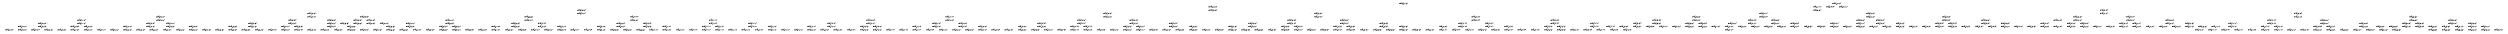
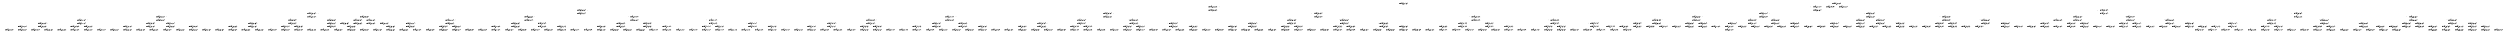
  digraph {
    n1 [label="Node{data=[4513, 4513]}"]
    n2 [label="Node{data=[4125, 4125]}"]
    n3 [label="Node{data=[7247, 7247]}"]
    n4 [label="Node{data=[1563, 1563]}"]
    n5 [label="Node{data=[4328, 4328]}"]
    n6 [label="Node{data=[5867, 5867]}"]
    n7 [label="Node{data=[7391, 7391]}"]
    n8 [label="Node{data=[1531, 1531]}"]
    n9 [label="Node{data=[3748, 3748]}"]
    n10 [label="Node{data=[4230, 4230]}"]
    n11 [label="Node{data=[4360, 4360]}"]
    n12 [label="Node{data=[1515, 1515]}"]
    n13 [label="Node{data=[1547, 1547]}"]
    n14 [label="Node{data=[3638, 3638]}"]
    n15 [label="Node{data=[4109, 4109]}"]
    n16 [label="Node{data=[1507, 1507]}"]
    n17 [label="Node{data=[1523, 1523]}"]
    n18 [label="Node{data=[1539, 1539]}"]
    n19 [label="Node{data=[1555, 1555]}"]
    n20 [label="Node{data=[1503, 1503]}"]
    n21 [label="Node{data=[1511, 1511]}"]
    n22 [label="Node{data=[1519, 1519]}"]
    n23 [label="Node{data=[1527, 1527]}"]
    n24 [label="Node{data=[1501, 1501]}"]
    n25 [label="Node{data=[1505, 1505]}"]
    n26 [label="Node{data=[1509, 1509]}"]
    n27 [label="Node{data=[1513, 1513]}"]
    n28 [label="Node{data=[1500, 1500]}"]
    n29 [label="Node{data=[1502, 1502]}"]
    n30 [label="Node{data=[1504, 1504]}"]
    n31 [label="Node{data=[1506, 1506]}"]
    n32 [label="Node{data=[1508, 1508]}"]
    n33 [label="Node{data=[1510, 1510]}"]
    n34 [label="Node{data=[1512, 1512]}"]
    n35 [label="Node{data=[1514, 1514]}"]
    n36 [label="Node{data=[1517, 1517]}"]
    n37 [label="Node{data=[1521, 1521]}"]
    n38 [label="Node{data=[1525, 1525]}"]
    n39 [label="Node{data=[1529, 1529]}"]
    n40 [label="Node{data=[1516, 1516]}"]
    n41 [label="Node{data=[1518, 1518]}"]
    n42 [label="Node{data=[1520, 1520]}"]
    n43 [label="Node{data=[1522, 1522]}"]
    n44 [label="Node{data=[1524, 1524]}"]
    n45 [label="Node{data=[1526, 1526]}"]
    n46 [label="Node{data=[1528, 1528]}"]
    n47 [label="Node{data=[1530, 1530]}"]
    n48 [label="Node{data=[1535, 1535]}"]
    n49 [label="Node{data=[1543, 1543]}"]
    n50 [label="Node{data=[1551, 1551]}"]
    n51 [label="Node{data=[1558, 1558]}"]
    n52 [label="Node{data=[1533, 1533]}"]
    n53 [label="Node{data=[1537, 1537]}"]
    n54 [label="Node{data=[1541, 1541]}"]
    n55 [label="Node{data=[1545, 1545]}"]
    n56 [label="Node{data=[1532, 1532]}"]
    n57 [label="Node{data=[1534, 1534]}"]
    n58 [label="Node{data=[1536, 1536]}"]
    n59 [label="Node{data=[1538, 1538]}"]
    n60 [label="Node{data=[1540, 1540]}"]
    n61 [label="Node{data=[1542, 1542]}"]
    n62 [label="Node{data=[1544, 1544]}"]
    n63 [label="Node{data=[1546, 1546]}"]
    n64 [label="Node{data=[1549, 1549]}"]
    n65 [label="Node{data=[1553, 1553]}"]
    n66 [label="Node{data=[1559, 1559]}"]
    n67 [label="Node{data=[1557, 1557]}"]
    n68 [label="Node{data=[1561, 1561]}"]
    n69 [label="Node{data=[1548, 1548]}"]
    n70 [label="Node{data=[1550, 1550]}"]
    n71 [label="Node{data=[1552, 1552]}"]
    n72 [label="Node{data=[1554, 1554]}"]
    n73 [label="Node{data=[1556, 1556]}"]
    n74 [label="Node{data=[1560, 1560]}"]
    n75 [label="Node{data=[1562, 1562]}"]
    n76 [label="Node{data=[1610, 1610]}"]
    n77 [label="Node{data=[3740, 3740]}"]
    n78 [label="Node{data=[3782, 3782]}"]
    n79 [label="Node{data=[4117, 4117]}"]
    n80 [label="Node{data=[1567, 1567]}"]
    n81 [label="Node{data=[3576, 3576]}"]
    n82 [label="Node{data=[3736, 3736]}"]
    n83 [label="Node{data=[3744, 3744]}"]
    n84 [label="Node{data=[1565, 1565]}"]
    n85 [label="Node{data=[1569, 1569]}"]
    n86 [label="Node{data=[3544, 3544]}"]
    n87 [label="Node{data=[3578, 3578]}"]
    n88 [label="Node{data=[1564, 1564]}"]
    n89 [label="Node{data=[1566, 1566]}"]
    n90 [label="Node{data=[1568, 1568]}"]
    n91 [label="Node{data=[1570, 1570]}"]
    n92 [label="Node{data=[3540, 3540]}"]
    n93 [label="Node{data=[3575, 3575]}"]
    n94 [label="Node{data=[3577, 3577]}"]
    n95 [label="Node{data=[3579, 3579]}"]
    n96 [label="Node{data=[3700, 3700]}"]
    n97 [label="Node{data=[3738, 3738]}"]
    n98 [label="Node{data=[3742, 3742]}"]
    n99 [label="Node{data=[3746, 3746]}"]
    n100 [label="Node{data=[3674, 3674]}"]
    n101 [label="Node{data=[3707, 3707]}"]
    n102 [label="Node{data=[3737, 3737]}"]
    n103 [label="Node{data=[3739, 3739]}"]
    n104 [label="Node{data=[3741, 3741]}"]
    n105 [label="Node{data=[3743, 3743]}"]
    n106 [label="Node{data=[3745, 3745]}"]
    n107 [label="Node{data=[3747, 3747]}"]
    n108 [label="Node{data=[3752, 3752]}"]
    n109 [label="Node{data=[4096, 4096]}"]
    n110 [label="Node{data=[4113, 4113]}"]
    n111 [label="Node{data=[4121, 4121]}"]
    n112 [label="Node{data=[3750, 3750]}"]
    n113 [label="Node{data=[3754, 3754]}"]
    n114 [label="Node{data=[4035, 4035]}"]
    n115 [label="Node{data=[4107, 4107]}"]
    n116 [label="Node{data=[3749, 3749]}"]
    n117 [label="Node{data=[3751, 3751]}"]
    n118 [label="Node{data=[3753, 3753]}"]
    n119 [label="Node{data=[3756, 3756]}"]
    n120 [label="Node{data=[3866, 3866]}"]
    n121 [label="Node{data=[4071, 4071]}"]
    n122 [label="Node{data=[4106, 4106]}"]
    n123 [label="Node{data=[4108, 4108]}"]
    n124 [label="Node{data=[4111, 4111]}"]
    n125 [label="Node{data=[4115, 4115]}"]
    n126 [label="Node{data=[4119, 4119]}"]
    n127 [label="Node{data=[4123, 4123]}"]
    n128 [label="Node{data=[4110, 4110]}"]
    n129 [label="Node{data=[4112, 4112]}"]
    n130 [label="Node{data=[4114, 4114]}"]
    n131 [label="Node{data=[4116, 4116]}"]
    n132 [label="Node{data=[4118, 4118]}"]
    n133 [label="Node{data=[4120, 4120]}"]
    n134 [label="Node{data=[4122, 4122]}"]
    n135 [label="Node{data=[4124, 4124]}"]
    n136 [label="Node{data=[4141, 4141]}"]
    n137 [label="Node{data=[4246, 4246]}"]
    n138 [label="Node{data=[4344, 4344]}"]
    n139 [label="Node{data=[4430, 4430]}"]
    n140 [label="Node{data=[4133, 4133]}"]
    n141 [label="Node{data=[4222, 4222]}"]
    n142 [label="Node{data=[4238, 4238]}"]
    n143 [label="Node{data=[4320, 4320]}"]
    n144 [label="Node{data=[4129, 4129]}"]
    n145 [label="Node{data=[4137, 4137]}"]
    n146 [label="Node{data=[4218, 4218]}"]
    n147 [label="Node{data=[4226, 4226]}"]
    n148 [label="Node{data=[4127, 4127]}"]
    n149 [label="Node{data=[4131, 4131]}"]
    n150 [label="Node{data=[4135, 4135]}"]
    n151 [label="Node{data=[4139, 4139]}"]
    n152 [label="Node{data=[4126, 4126]}"]
    n153 [label="Node{data=[4128, 4128]}"]
    n154 [label="Node{data=[4130, 4130]}"]
    n155 [label="Node{data=[4132, 4132]}"]
    n156 [label="Node{data=[4134, 4134]}"]
    n157 [label="Node{data=[4136, 4136]}"]
    n158 [label="Node{data=[4138, 4138]}"]
    n159 [label="Node{data=[4140, 4140]}"]
    n160 [label="Node{data=[4143, 4143]}"]
    n161 [label="Node{data=[4220, 4220]}"]
    n162 [label="Node{data=[4224, 4224]}"]
    n163 [label="Node{data=[4228, 4228]}"]
    n164 [label="Node{data=[4142, 4142]}"]
    n165 [label="Node{data=[4217, 4217]}"]
    n166 [label="Node{data=[4219, 4219]}"]
    n167 [label="Node{data=[4221, 4221]}"]
    n168 [label="Node{data=[4223, 4223]}"]
    n169 [label="Node{data=[4225, 4225]}"]
    n170 [label="Node{data=[4227, 4227]}"]
    n171 [label="Node{data=[4229, 4229]}"]
    n172 [label="Node{data=[4234, 4234]}"]
    n173 [label="Node{data=[4242, 4242]}"]
    n174 [label="Node{data=[4316, 4316]}"]
    n175 [label="Node{data=[4324, 4324]}"]
    n176 [label="Node{data=[4232, 4232]}"]
    n177 [label="Node{data=[4236, 4236]}"]
    n178 [label="Node{data=[4240, 4240]}"]
    n179 [label="Node{data=[4244, 4244]}"]
    n180 [label="Node{data=[4231, 4231]}"]
    n181 [label="Node{data=[4233, 4233]}"]
    n182 [label="Node{data=[4235, 4235]}"]
    n183 [label="Node{data=[4237, 4237]}"]
    n184 [label="Node{data=[4239, 4239]}"]
    n185 [label="Node{data=[4241, 4241]}"]
    n186 [label="Node{data=[4243, 4243]}"]
    n187 [label="Node{data=[4245, 4245]}"]
    n188 [label="Node{data=[4283, 4283]}"]
    n189 [label="Node{data=[4318, 4318]}"]
    n190 [label="Node{data=[4322, 4322]}"]
    n191 [label="Node{data=[4326, 4326]}"]
    n192 [label="Node{data=[4267, 4267]}"]
    n193 [label="Node{data=[4315, 4315]}"]
    n194 [label="Node{data=[4317, 4317]}"]
    n195 [label="Node{data=[4319, 4319]}"]
    n196 [label="Node{data=[4321, 4321]}"]
    n197 [label="Node{data=[4323, 4323]}"]
    n198 [label="Node{data=[4325, 4325]}"]
    n199 [label="Node{data=[4327, 4327]}"]
    n200 [label="Node{data=[4336, 4336]}"]
    n201 [label="Node{data=[4352, 4352]}"]
    n202 [label="Node{data=[4422, 4422]}"]
    n203 [label="Node{data=[4438, 4438]}"]
    n204 [label="Node{data=[4332, 4332]}"]
    n205 [label="Node{data=[4340, 4340]}"]
    n206 [label="Node{data=[4348, 4348]}"]
    n207 [label="Node{data=[4356, 4356]}"]
    n208 [label="Node{data=[4330, 4330]}"]
    n209 [label="Node{data=[4334, 4334]}"]
    n210 [label="Node{data=[4338, 4338]}"]
    n211 [label="Node{data=[4342, 4342]}"]
    n212 [label="Node{data=[4329, 4329]}"]
    n213 [label="Node{data=[4331, 4331]}"]
    n214 [label="Node{data=[4333, 4333]}"]
    n215 [label="Node{data=[4335, 4335]}"]
    n216 [label="Node{data=[4337, 4337]}"]
    n217 [label="Node{data=[4339, 4339]}"]
    n218 [label="Node{data=[4341, 4341]}"]
    n219 [label="Node{data=[4343, 4343]}"]
    n220 [label="Node{data=[4346, 4346]}"]
    n221 [label="Node{data=[4350, 4350]}"]
    n222 [label="Node{data=[4354, 4354]}"]
    n223 [label="Node{data=[4358, 4358]}"]
    n224 [label="Node{data=[4345, 4345]}"]
    n225 [label="Node{data=[4347, 4347]}"]
    n226 [label="Node{data=[4349, 4349]}"]
    n227 [label="Node{data=[4351, 4351]}"]
    n228 [label="Node{data=[4353, 4353]}"]
    n229 [label="Node{data=[4355, 4355]}"]
    n230 [label="Node{data=[4357, 4357]}"]
    n231 [label="Node{data=[4359, 4359]}"]
    n232 [label="Node{data=[4418, 4418]}"]
    n233 [label="Node{data=[4426, 4426]}"]
    n234 [label="Node{data=[4434, 4434]}"]
    n235 [label="Node{data=[4442, 4442]}"]
    n236 [label="Node{data=[4362, 4362]}"]
    n237 [label="Node{data=[4420, 4420]}"]
    n238 [label="Node{data=[4424, 4424]}"]
    n239 [label="Node{data=[4428, 4428]}"]
    n240 [label="Node{data=[4361, 4361]}"]
    n241 [label="Node{data=[4417, 4417]}"]
    n242 [label="Node{data=[4419, 4419]}"]
    n243 [label="Node{data=[4421, 4421]}"]
    n244 [label="Node{data=[4423, 4423]}"]
    n245 [label="Node{data=[4425, 4425]}"]
    n246 [label="Node{data=[4427, 4427]}"]
    n247 [label="Node{data=[4429, 4429]}"]
    n248 [label="Node{data=[4432, 4432]}"]
    n249 [label="Node{data=[4436, 4436]}"]
    n250 [label="Node{data=[4440, 4440]}"]
    n251 [label="Node{data=[4444, 4444]}"]
    n252 [label="Node{data=[4431, 4431]}"]
    n253 [label="Node{data=[4433, 4433]}"]
    n254 [label="Node{data=[4435, 4435]}"]
    n255 [label="Node{data=[4437, 4437]}"]
    n256 [label="Node{data=[4439, 4439]}"]
    n257 [label="Node{data=[4441, 4441]}"]
    n258 [label="Node{data=[4443, 4443]}"]
    n259 [label="Node{data=[4445, 4445]}"]
    n260 [label="Node{data=[5771, 5771]}"]
    n261 [label="Node{data=[6488, 6488]}"]
    n262 [label="Node{data=[7371, 7371]}"]
    n263 [label="Node{data=[8324, 8324]}"]
    n264 [label="Node{data=[5763, 5763]}"]
    n265 [label="Node{data=[5779, 5779]}"]
    n266 [label="Node{data=[6480, 6480]}"]
    n267 [label="Node{data=[6496, 6496]}"]
    n268 [label="Node{data=[4596, 4596]}"]
    n269 [label="Node{data=[5767, 5767]}"]
    n270 [label="Node{data=[5775, 5775]}"]
    n271 [label="Node{data=[5783, 5783]}"]
    n272 [label="Node{data=[4554, 4554]}"]
    n273 [label="Node{data=[5528, 5528]}"]
    n274 [label="Node{data=[5765, 5765]}"]
    n275 [label="Node{data=[5769, 5769]}"]
    n276 [label="Node{data=[4532, 4532]}"]
    n277 [label="Node{data=[4588, 4588]}"]
    n278 [label="Node{data=[5493, 5493]}"]
    n279 [label="Node{data=[5747, 5747]}"]
    n280 [label="Node{data=[5764, 5764]}"]
    n281 [label="Node{data=[5766, 5766]}"]
    n282 [label="Node{data=[5768, 5768]}"]
    n283 [label="Node{data=[5770, 5770]}"]
    n284 [label="Node{data=[5773, 5773]}"]
    n285 [label="Node{data=[5777, 5777]}"]
    n286 [label="Node{data=[5781, 5781]}"]
    n287 [label="Node{data=[5829, 5829]}"]
    n288 [label="Node{data=[5772, 5772]}"]
    n289 [label="Node{data=[5776, 5776]}"]
    n290 [label="Node{data=[5778, 5778]}"]
    n291 [label="Node{data=[5774, 5774]}"]
    n292 [label="Node{data=[5780, 5780]}"]
    n293 [label="Node{data=[5782, 5782]}"]
    n294 [label="Node{data=[5784, 5784]}"]
    n295 [label="Node{data=[5850, 5850]}"]
    n296 [label="Node{data=[6150, 6150]}"]
    n297 [label="Node{data=[6484, 6484]}"]
    n298 [label="Node{data=[6492, 6492]}"]
    n299 [label="Node{data=[6500, 6500]}"]
    n300 [label="Node{data=[5977, 5977]}"]
    n301 [label="Node{data=[6411, 6411]}"]
    n302 [label="Node{data=[6482, 6482]}"]
    n303 [label="Node{data=[6486, 6486]}"]
    n304 [label="Node{data=[5924, 5924]}"]
    n305 [label="Node{data=[6003, 6003]}"]
    n306 [label="Node{data=[6231, 6231]}"]
    n307 [label="Node{data=[6468, 6468]}"]
    n308 [label="Node{data=[6481, 6481]}"]
    n309 [label="Node{data=[6483, 6483]}"]
    n310 [label="Node{data=[6485, 6485]}"]
    n311 [label="Node{data=[6487, 6487]}"]
    n312 [label="Node{data=[6490, 6490]}"]
    n313 [label="Node{data=[6494, 6494]}"]
    n314 [label="Node{data=[6498, 6498]}"]
    n315 [label="Node{data=[6898, 6898]}"]
    n316 [label="Node{data=[6489, 6489]}"]
    n317 [label="Node{data=[6491, 6491]}"]
    n318 [label="Node{data=[6493, 6493]}"]
    n319 [label="Node{data=[6495, 6495]}"]
    n320 [label="Node{data=[6497, 6497]}"]
-   n321 [label="Node{data=[6499, 6499]}"]
    n322 [label="Node{data=[6881, 6881]}"]
    n323 [label="Node{data=[7189, 7189]}"]
    n324 [label="Node{data=[7306, 7306]}"]
    n325 [label="Node{data=[7379, 7379]}"]
    n326 [label="Node{data=[7782, 7782]}"]
    n327 [label="Node{data=[8332, 8332]}"]
    n328 [label="Node{data=[7302, 7302]}"]
    n329 [label="Node{data=[7310, 7310]}"]
    n330 [label="Node{data=[7375, 7375]}"]
    n331 [label="Node{data=[7383, 7383]}"]
    n332 [label="Node{data=[7304, 7304]}"]
    n333 [label="Node{data=[7308, 7308]}"]
    n334 [label="Node{data=[7369, 7369]}"]
    n335 [label="Node{data=[7300, 7300]}"]
    n336 [label="Node{data=[7299, 7299]}"]
    n337 [label="Node{data=[7301, 7301]}"]
    n338 [label="Node{data=[7303, 7303]}"]
    n339 [label="Node{data=[7305, 7305]}"]
    n340 [label="Node{data=[7307, 7307]}"]
    n341 [label="Node{data=[7309, 7309]}"]
    n342 [label="Node{data=[7368, 7368]}"]
    n343 [label="Node{data=[7370, 7370]}"]
    n344 [label="Node{data=[7373, 7373]}"]
    n345 [label="Node{data=[7377, 7377]}"]
    n346 [label="Node{data=[7381, 7381]}"]
    n347 [label="Node{data=[7385, 7385]}"]
    n348 [label="Node{data=[7372, 7372]}"]
    n349 [label="Node{data=[7374, 7374]}"]
    n350 [label="Node{data=[7376, 7376]}"]
    n351 [label="Node{data=[7378, 7378]}"]
    n352 [label="Node{data=[7380, 7380]}"]
    n353 [label="Node{data=[7382, 7382]}"]
    n354 [label="Node{data=[7384, 7384]}"]
    n355 [label="Node{data=[7386, 7386]}"]
    n356 [label="Node{data=[7422, 7422]}"]
    n357 [label="Node{data=[8316, 8316]}"]
    n358 [label="Node{data=[8328, 8328]}"]
    n359 [label="Node{data=[8753, 8753]}"]
    n360 [label="Node{data=[7418, 7418]}"]
    n361 [label="Node{data=[7426, 7426]}"]
    n362 [label="Node{data=[8312, 8312]}"]
    n363 [label="Node{data=[8320, 8320]}"]
    n364 [label="Node{data=[7416, 7416]}"]
    n365 [label="Node{data=[7420, 7420]}"]
    n366 [label="Node{data=[7424, 7424]}"]
    n367 [label="Node{data=[7428, 7428]}"]
    n368 [label="Node{data=[7415, 7415]}"]
    n369 [label="Node{data=[7417, 7417]}"]
    n370 [label="Node{data=[7419, 7419]}"]
    n371 [label="Node{data=[7421, 7421]}"]
    n372 [label="Node{data=[7423, 7423]}"]
    n373 [label="Node{data=[7425, 7425]}"]
    n374 [label="Node{data=[7427, 7427]}"]
    n375 [label="Node{data=[7684, 7684]}"]
    n376 [label="Node{data=[7939, 7939]}"]
    n377 [label="Node{data=[8314, 8314]}"]
    n378 [label="Node{data=[8318, 8318]}"]
    n379 [label="Node{data=[8322, 8322]}"]
    n380 [label="Node{data=[7819, 7819]}"]
    n381 [label="Node{data=[8311, 8311]}"]
    n382 [label="Node{data=[8313, 8313]}"]
    n383 [label="Node{data=[8315, 8315]}"]
    n384 [label="Node{data=[8317, 8317]}"]
    n385 [label="Node{data=[8319, 8319]}"]
    n386 [label="Node{data=[8321, 8321]}"]
    n387 [label="Node{data=[8323, 8323]}"]
    n388 [label="Node{data=[8326, 8326]}"]
    n389 [label="Node{data=[8330, 8330]}"]
    n390 [label="Node{data=[8422, 8422]}"]
    n391 [label="Node{data=[8755, 8755]}"]
    n392 [label="Node{data=[8325, 8325]}"]
    n393 [label="Node{data=[8327, 8327]}"]
    n394 [label="Node{data=[8329, 8329]}"]
    n395 [label="Node{data=[8331, 8331]}"]
    n396 [label="Node{data=[8334, 8334]}"]
    n397 [label="Node{data=[8751, 8751]}"]
    n398 [label="Node{data=[8754, 8754]}"]
    n399 [label="Node{data=[8757, 8757]}"]
    n400 [label="Node{data=[8333, 8333]}"]
    n401 [label="Node{data=[8382, 8382]}"]
    n402 [label="Node{data=[8556, 8556]}"]
    n403 [label="Node{data=[8752, 8752]}"]
    n404 [label="Node{data=[8756, 8756]}"]
    n405 [label="Node{data=[9164, 9164]}"]
    n1 -> n2
    n1 -> n3
    n2 -> n4
    n2 -> n5
    n3 -> n6
    n3 -> n7
    n4 -> n8
    n4 -> n9
    n5 -> n10
    n5 -> n11
    n6 -> n260
    n6 -> n261
    n7 -> n262
    n7 -> n263
    n8 -> n12
    n8 -> n13
    n9 -> n14
    n9 -> n15
    n10 -> n136
    n10 -> n137
    n11 -> n138
    n11 -> n139
    n12 -> n16
    n12 -> n17
    n13 -> n18
    n13 -> n19
    n14 -> n76
    n14 -> n77
    n15 -> n78
    n15 -> n79
    n16 -> n20
    n16 -> n21
    n17 -> n22
    n17 -> n23
    n18 -> n48
    n18 -> n49
    n19 -> n50
    n19 -> n51
    n20 -> n24
    n20 -> n25
    n21 -> n26
    n21 -> n27
    n22 -> n36
    n22 -> n37
    n23 -> n38
    n23 -> n39
    n24 -> n28
    n24 -> n29
    n25 -> n30
    n25 -> n31
    n26 -> n32
    n26 -> n33
    n27 -> n34
    n27 -> n35
    n36 -> n40
    n36 -> n41
    n37 -> n42
    n37 -> n43
    n38 -> n44
    n38 -> n45
    n39 -> n46
    n39 -> n47
    n48 -> n52
    n48 -> n53
    n49 -> n54
    n49 -> n55
    n50 -> n64
    n50 -> n65
    n52 -> n56
    n52 -> n57
    n53 -> n58
    n53 -> n59
    n54 -> n60
    n54 -> n61
    n55 -> n62
    n55 -> n63
    n64 -> n69
    n64 -> n70
    n65 -> n71
    n65 -> n72
    n66 -> n67
    n66 -> n68
    n67 -> n51
    n67 -> n73
    n68 -> n74
    n68 -> n75
    n76 -> n80
    n76 -> n81
    n77 -> n82
    n77 -> n83
    n78 -> n108
    n78 -> n109
    n79 -> n110
    n79 -> n111
    n80 -> n84
    n80 -> n85
    n81 -> n86
    n81 -> n87
    n82 -> n96
    n82 -> n97
    n83 -> n98
    n83 -> n99
    n84 -> n88
    n84 -> n89
    n85 -> n90
    n85 -> n91
    n86 -> n92
    n86 -> n93
    n87 -> n94
    n87 -> n95
    n96 -> n100
    n96 -> n101
    n97 -> n102
    n97 -> n103
    n98 -> n104
    n98 -> n105
    n99 -> n106
    n99 -> n107
    n108 -> n112
    n108 -> n113
    n109 -> n114
    n109 -> n115
    n110 -> n124
    n110 -> n125
    n111 -> n126
    n111 -> n127
    n112 -> n116
    n112 -> n117
    n113 -> n118
    n113 -> n119
    n114 -> n120
    n114 -> n121
    n115 -> n122
    n115 -> n123
    n124 -> n128
    n124 -> n129
    n125 -> n130
    n125 -> n131
    n126 -> n132
    n126 -> n133
    n127 -> n134
    n127 -> n135
    n136 -> n140
    n136 -> n141
    n137 -> n142
    n137 -> n143
    n138 -> n200
    n138 -> n201
    n139 -> n202
    n139 -> n203
    n140 -> n144
    n140 -> n145
    n141 -> n146
    n141 -> n147
    n142 -> n172
    n142 -> n173
    n143 -> n174
    n143 -> n175
    n144 -> n148
    n144 -> n149
    n145 -> n150
    n145 -> n151
    n146 -> n160
    n146 -> n161
    n147 -> n162
    n147 -> n163
    n148 -> n152
    n148 -> n153
    n149 -> n154
    n149 -> n155
    n150 -> n156
    n150 -> n157
    n151 -> n158
    n151 -> n159
    n160 -> n164
    n160 -> n165
    n161 -> n166
    n161 -> n167
    n162 -> n168
    n162 -> n169
    n163 -> n170
    n163 -> n171
    n172 -> n176
    n172 -> n177
    n173 -> n178
    n173 -> n179
    n174 -> n188
    n174 -> n189
    n175 -> n190
    n175 -> n191
    n176 -> n180
    n176 -> n181
    n177 -> n182
    n177 -> n183
    n178 -> n184
    n178 -> n185
    n179 -> n186
    n179 -> n187
    n188 -> n192
    n188 -> n193
    n189 -> n194
    n189 -> n195
    n190 -> n196
    n190 -> n197
    n191 -> n198
    n191 -> n199
    n200 -> n204
    n200 -> n205
    n201 -> n206
    n201 -> n207
    n202 -> n232
    n202 -> n233
    n203 -> n234
    n203 -> n235
    n204 -> n208
    n204 -> n209
    n205 -> n210
    n205 -> n211
    n206 -> n220
    n206 -> n221
    n207 -> n222
    n207 -> n223
    n208 -> n212
    n208 -> n213
    n209 -> n214
    n209 -> n215
    n210 -> n216
    n210 -> n217
    n211 -> n218
    n211 -> n219
    n220 -> n224
    n220 -> n225
    n221 -> n226
    n221 -> n227
    n222 -> n228
    n222 -> n229
    n223 -> n230
    n223 -> n231
    n232 -> n236
    n232 -> n237
    n233 -> n238
    n233 -> n239
    n234 -> n248
    n234 -> n249
    n235 -> n250
    n235 -> n251
    n236 -> n240
    n236 -> n241
    n237 -> n242
    n237 -> n243
    n238 -> n244
    n238 -> n245
    n239 -> n246
    n239 -> n247
    n248 -> n252
    n248 -> n253
    n249 -> n254
    n249 -> n255
    n250 -> n256
    n250 -> n257
    n251 -> n258
    n251 -> n259
    n260 -> n264
    n260 -> n265
    n261 -> n266
    n261 -> n267
    n262 -> n324
    n262 -> n325
    n263 -> n326
    n263 -> n327
    n264 -> n268
    n264 -> n269
    n265 -> n270
    n265 -> n271
    n266 -> n296
    n266 -> n297
    n267 -> n298
    n267 -> n299
    n268 -> n272
    n268 -> n273
    n269 -> n274
    n269 -> n275
    n270 -> n284
    n270 -> n285
    n271 -> n286
    n271 -> n287
    n272 -> n276
    n272 -> n277
    n273 -> n278
    n273 -> n279
    n274 -> n280
    n274 -> n281
    n275 -> n282
    n275 -> n283
    n284 -> n288
    n285 -> n289
    n285 -> n290
    n286 -> n292
    n286 -> n293
    n287 -> n294
    n287 -> n295
    n288 -> n291
    n296 -> n300
    n296 -> n301
    n297 -> n302
    n297 -> n303
    n298 -> n312
    n298 -> n313
    n299 -> n314
    n299 -> n315
    n300 -> n304
    n300 -> n305
    n301 -> n306
    n301 -> n307
    n302 -> n308
    n302 -> n309
    n303 -> n310
    n303 -> n311
    n312 -> n316
    n312 -> n317
    n313 -> n318
    n313 -> n319
    n314 -> n320
-   n314 -> n321
    n315 -> n322
    n315 -> n323
    n324 -> n328
    n324 -> n329
    n325 -> n330
    n325 -> n331
    n326 -> n356
    n326 -> n357
    n327 -> n358
    n327 -> n359
    n328 -> n332
    n329 -> n333
    n329 -> n334
    n330 -> n344
    n330 -> n345
    n331 -> n346
    n331 -> n347
    n332 -> n338
    n332 -> n339
    n333 -> n340
    n333 -> n341
    n334 -> n342
    n334 -> n343
    n335 -> n336
    n335 -> n337
    n344 -> n348
    n344 -> n349
    n345 -> n350
    n345 -> n351
    n346 -> n352
    n346 -> n353
    n347 -> n354
    n347 -> n355
    n356 -> n360
    n356 -> n361
    n357 -> n362
    n357 -> n363
    n358 -> n388
    n358 -> n389
    n359 -> n390
    n359 -> n391
    n360 -> n364
    n360 -> n365
    n361 -> n366
    n361 -> n367
    n362 -> n376
    n362 -> n377
    n363 -> n378
    n363 -> n379
    n364 -> n368
    n364 -> n369
    n365 -> n370
    n365 -> n371
    n366 -> n372
    n366 -> n373
    n367 -> n374
    n367 -> n375
    n376 -> n380
    n376 -> n381
    n377 -> n382
    n377 -> n383
    n378 -> n384
    n378 -> n385
    n379 -> n386
    n379 -> n387
    n388 -> n392
    n388 -> n393
    n389 -> n394
    n389 -> n395
    n390 -> n396
    n390 -> n397
    n391 -> n398
    n391 -> n399
    n396 -> n400
    n396 -> n401
    n397 -> n402
    n397 -> n403
    n399 -> n404
    n399 -> n405
  }
